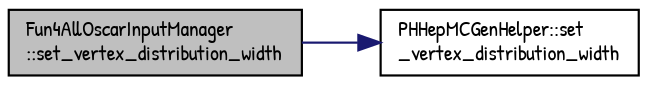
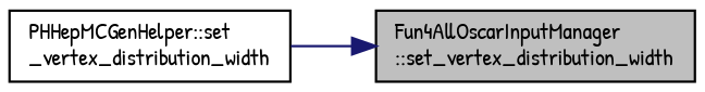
  digraph {
    rankdir=LR
    fontname="Patrick Hand"
    node [color=black fontname="Patrick Hand" fontsize=10 shape=record]
    n1 [fillcolor=grey75 fontcolor=black height=0.2 label="Fun4AllOscarInputManager\l::set_vertex_distribution_width" style=filled width=0.4]
    n2 [height=0.2 label="PHHepMCGenHelper::set\l_vertex_distribution_width" width=0.4]
-   n1 -> n2 [color=midnightblue fontname="Patrick Hand" fontsize=10 labelfontname=FreeSans labelfontsize=10 style=solid]
+   n2 -> n1 [color=midnightblue fontname="Patrick Hand" fontsize=10 labelfontname=FreeSans labelfontsize=10 style=solid]
  }
